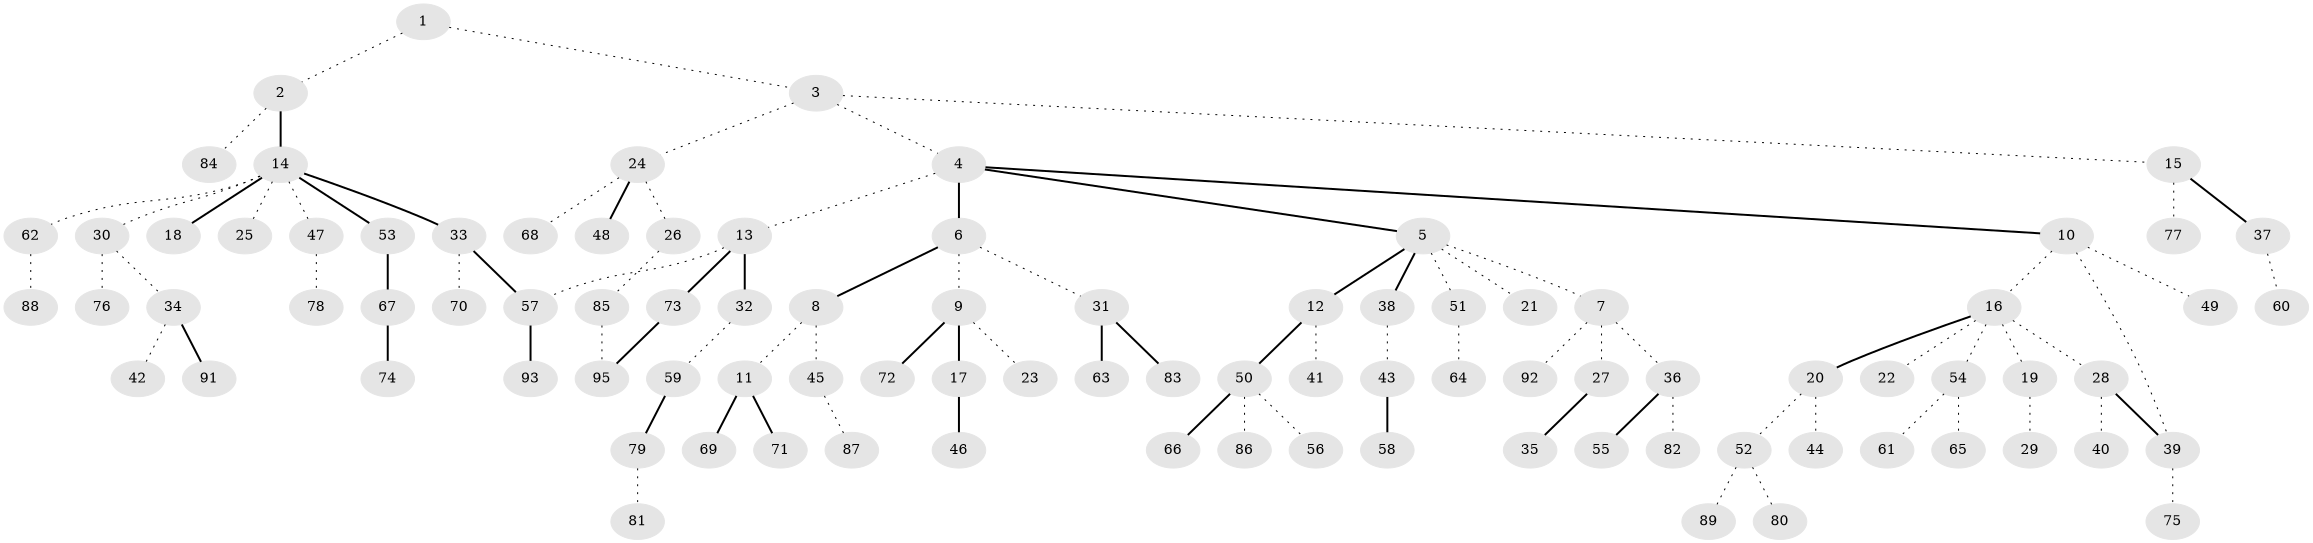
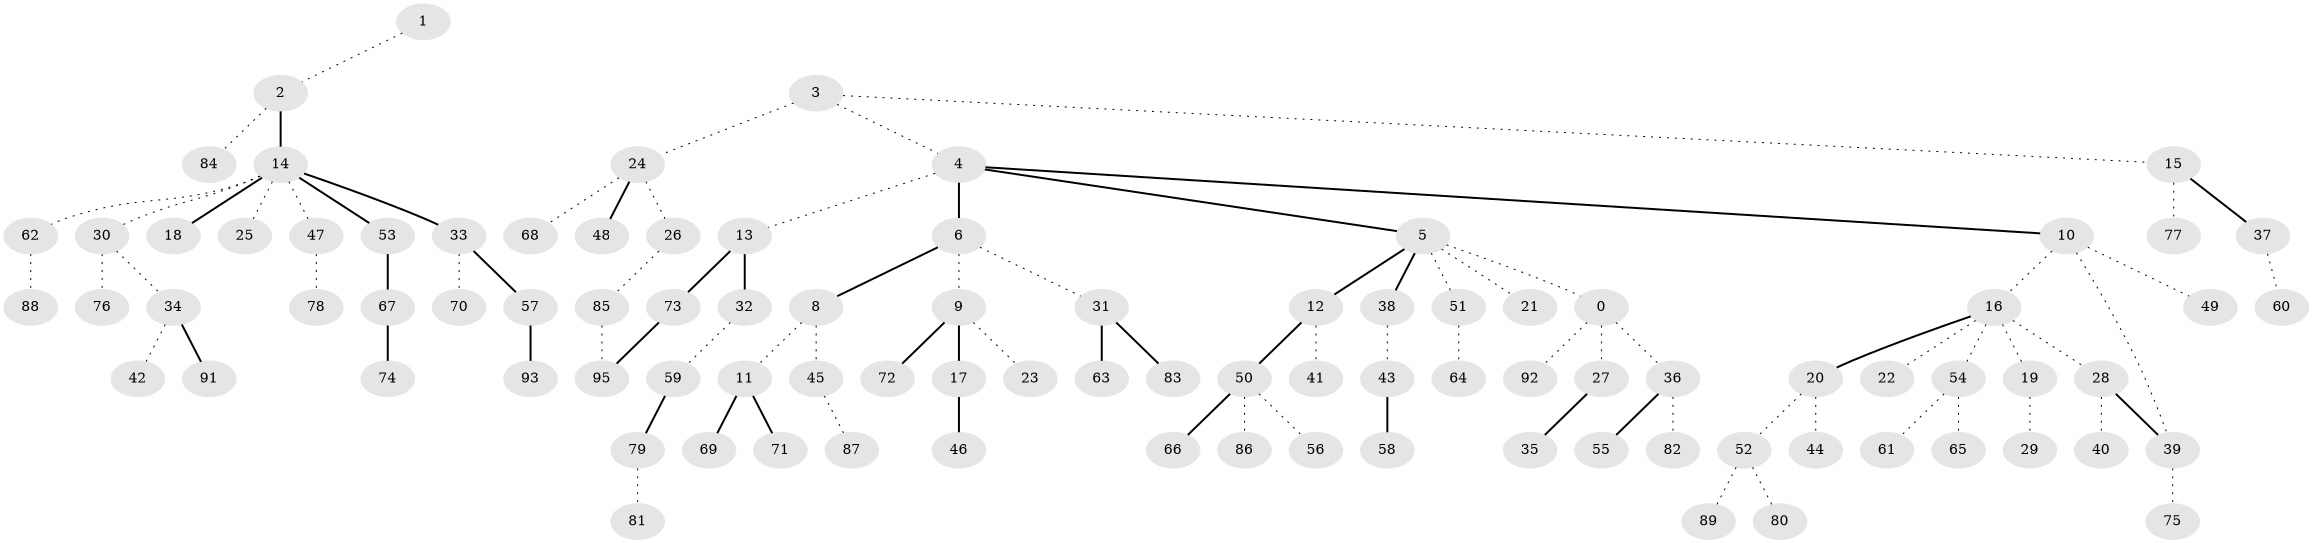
  graph {
    node [color=gray90 style=filled]
    edge [style=dotted]
    1
    2
    3
    14
    84
    4
    15
    24
    18
    25
    30
    33
    47
    53
    62
    5
    6
    10
    13
    37
    77
    26
    48
    68
-   7
+   7 [label=0]
    12
    21
    38
    51
    8
    9
    31
    16
    39
    49
    32
    57
    73
    27
    36
    92
    41
    50
    43
    64
    11
    45
    17
    23
    72
    63
    83
    35
    55
    82
    69
    71
    87
    46
    19
    20
    22
    28
    54
    75
    56
    66
    86
    59
    93
    n71 [label=95]
    34
    76
    70
    78
    67
    88
    60
    29
    44
    52
    40
    61
    65
    80
    89
    85
    42
    91
    79
    58
    74
    81
    1 -- 2
-   1 -- 3
    2 -- 14 [style=bold]
    2 -- 84
    3 -- 4
    3 -- 15
    3 -- 24
    14 -- 18 [style=bold]
    14 -- 25
    14 -- 30
    14 -- 33 [style=bold]
    14 -- 47
    14 -- 53 [style=bold]
    14 -- 62
    4 -- 5 [style=bold]
    4 -- 6 [style=bold]
    4 -- 10 [style=bold]
    4 -- 13
    15 -- 37 [style=bold]
    15 -- 77
    24 -- 26
    24 -- 48 [style=bold]
    24 -- 68
    30 -- 34
    30 -- 76
    33 -- 57 [style=bold]
    33 -- 70
    47 -- 78
    53 -- 67 [style=bold]
    62 -- 88
    5 -- 7
    5 -- 12 [style=bold]
    5 -- 21
    5 -- 38 [style=bold]
    5 -- 51
    6 -- 8 [style=bold]
    6 -- 9
    6 -- 31
    10 -- 16
    10 -- 39
    10 -- 49
    13 -- 32 [style=bold]
-   13 -- 57
    13 -- 73 [style=bold]
    37 -- 60
    26 -- 85
    7 -- 27
    7 -- 36
    7 -- 92
    12 -- 41
    12 -- 50 [style=bold]
    38 -- 43
    51 -- 64
    8 -- 11
    8 -- 45
    9 -- 17 [style=bold]
    9 -- 23
    9 -- 72 [style=bold]
    31 -- 63 [style=bold]
    31 -- 83 [style=bold]
    16 -- 19
    16 -- 20 [style=bold]
    16 -- 22
    16 -- 28
    16 -- 54
    39 -- 75
    32 -- 59
    57 -- 93 [style=bold]
    73 -- n71 [style=bold]
    27 -- 35 [style=bold]
    36 -- 55 [style=bold]
    36 -- 82
    50 -- 56
    50 -- 66 [style=bold]
    50 -- 86
    43 -- 58 [style=bold]
    11 -- 69 [style=bold]
    11 -- 71 [style=bold]
    45 -- 87
    17 -- 46 [style=bold]
    19 -- 29
    20 -- 44
    20 -- 52
    28 -- 39 [style=bold]
    28 -- 40
    54 -- 61
    54 -- 65
    59 -- 79 [style=bold]
    34 -- 42
    34 -- 91 [style=bold]
    67 -- 74 [style=bold]
    52 -- 80
    52 -- 89
    85 -- n71
    79 -- 81
  }
